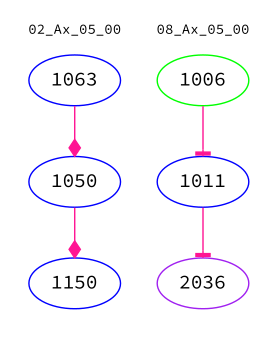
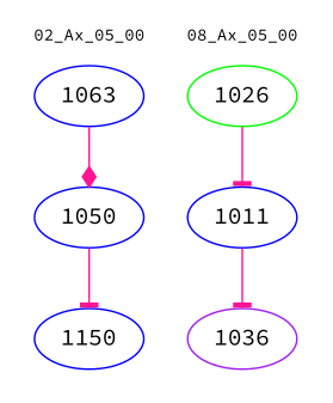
  digraph {
    fontname="Source Code Pro"
    node [color=blue fontname="Source Code Pro"]
    edge [arrowhead=diamond color=deeppink fontname="Source Code Pro"]
    n1 [label=1063]
    n2 [label=1050]
    n3 [label=1150]
-   n4 [color=green label=1006]
+   n4 [color=green label=1026]
    n5 [label=1011]
-   n6 [color=purple label=2036]
+   n6 [color=purple label=1036]
    subgraph cluster_1 {
      color=white
      fontsize=10
      label="02_Ax_05_00"
      n1
      n2
      n3
    }
    subgraph cluster_2 {
      color=white
      fontsize=10
      label="08_Ax_05_00"
      n4
      n5
      n6
    }
    n1 -> n2
-   n2 -> n3
+   n2 -> n3 [arrowhead=tee]
    n4 -> n5 [arrowhead=tee]
    n5 -> n6 [arrowhead=tee]
  }
